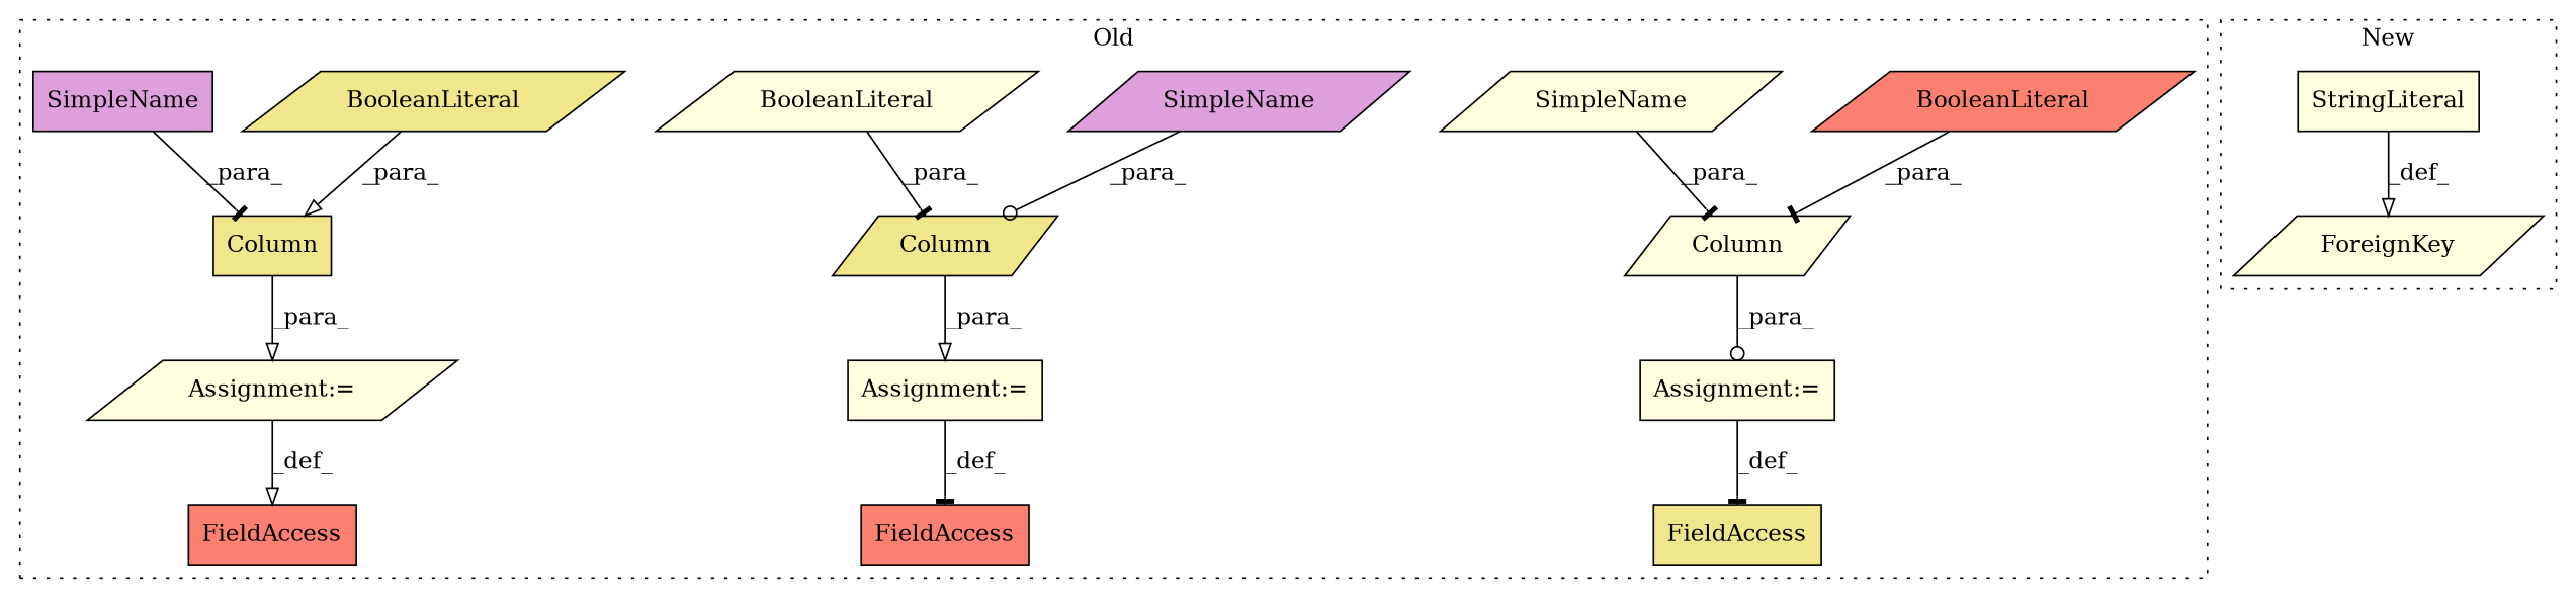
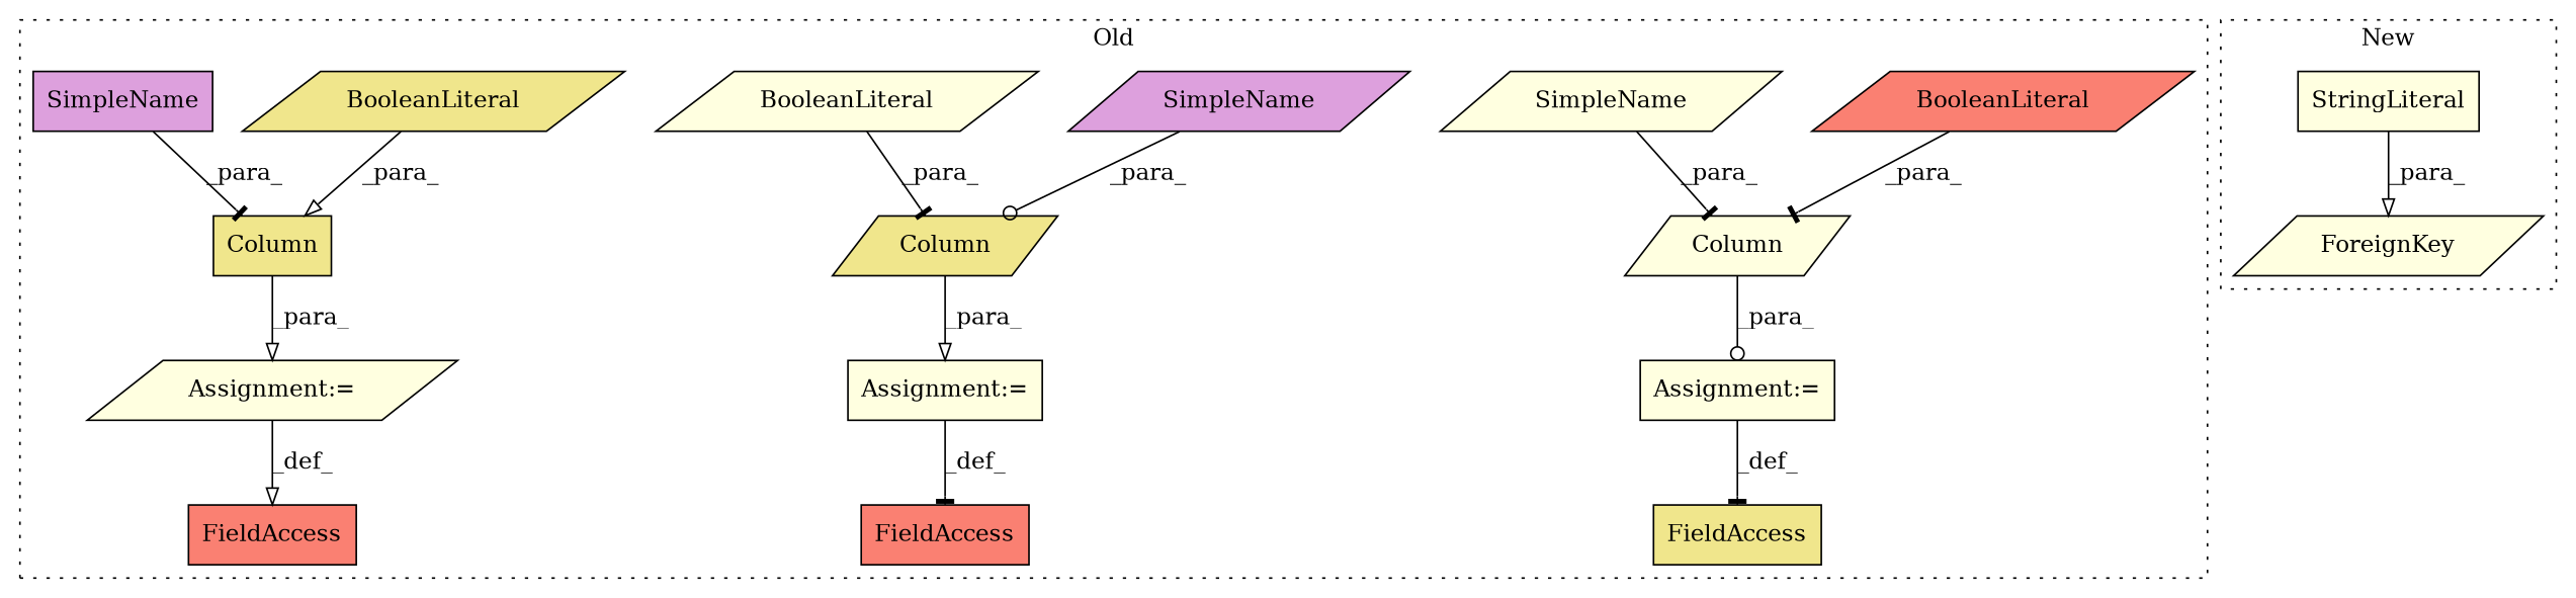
  digraph {
    node [a=32 l="7,1" shape=parallelogram style=filled fillcolor=lightyellow]
    edge [arrowhead=tee]
    n1 [label=Column s="8665,8685"]
    n2 [a=9 l=5 label=BooleanLiteral s=8680 fillcolor=salmon]
    n3 [a=22 l=22 label=FieldAccess s=8642 shape=box fillcolor=khaki]
    n4 [a=7 l=1 label="Assignment:=" s=8664 shape=box]
    n5 [label=Column s="8765,8785" shape=box fillcolor=khaki]
    n6 [a=22 l=22 label=FieldAccess s=8742 shape=box fillcolor=salmon]
    n7 [label=Column s="8815,8835" fillcolor=khaki]
    n8 [a=22 l=22 label=FieldAccess s=8792 shape=box fillcolor=salmon]
    n9 [a=9 l=5 label=BooleanLiteral s=8830]
    n10 [a=9 l=5 label=BooleanLiteral s=8780 fillcolor=khaki]
    n11 [a=7 l=1 label="Assignment:=" s=8814 shape=box]
    n12 [a=7 l=1 label="Assignment:=" s=8764]
    n13 [a=42 l=7 label=SimpleName s=8822 fillcolor=plum]
    n14 [a=42 l=7 label=SimpleName s=8672]
    n15 [a=42 l=7 label=SimpleName s=8772 shape=box fillcolor=plum]
    n16 [l="11,1" label=ForeignKey s="2731,2756"]
    n17 [a=45 l=14 label=StringLiteral s=2742 shape=box]
    subgraph cluster_1 {
      label=Old
      style=dotted
      n1
      n2
      n3
      n4
      n5
      n6
      n7
      n8
      n9
      n10
      n11
      n12
      n13
      n14
      n15
    }
    subgraph cluster_2 {
      label=New
      style=dotted
      n16
      n17
    }
    n1 -> n4 [label=_para_ arrowhead=odot]
    n2 -> n1 [label=_para_]
    n4 -> n3 [label=_def_]
    n5 -> n12 [label=_para_ arrowhead=onormal]
    n7 -> n11 [label=_para_ arrowhead=onormal]
    n9 -> n7 [label=_para_]
    n10 -> n5 [label=_para_ arrowhead=onormal]
    n11 -> n8 [label=_def_]
    n12 -> n6 [label=_def_ arrowhead=onormal]
    n13 -> n7 [label=_para_ arrowhead=odot]
    n14 -> n1 [label=_para_]
    n15 -> n5 [label=_para_]
-   n17 -> n16 [label=_def_ arrowhead=onormal]
+   n17 -> n16 [label=_para_ arrowhead=onormal]
  }
